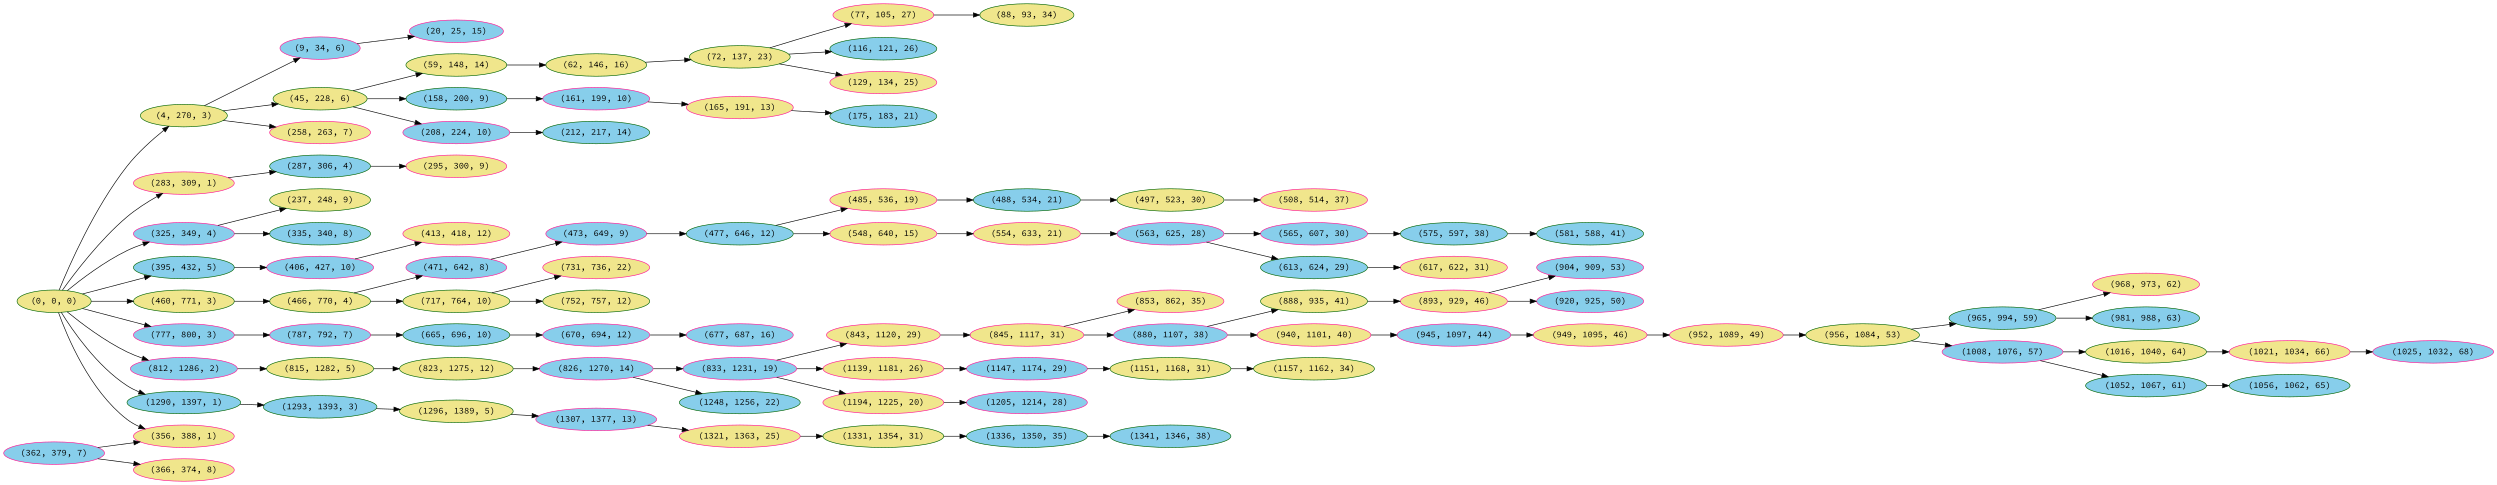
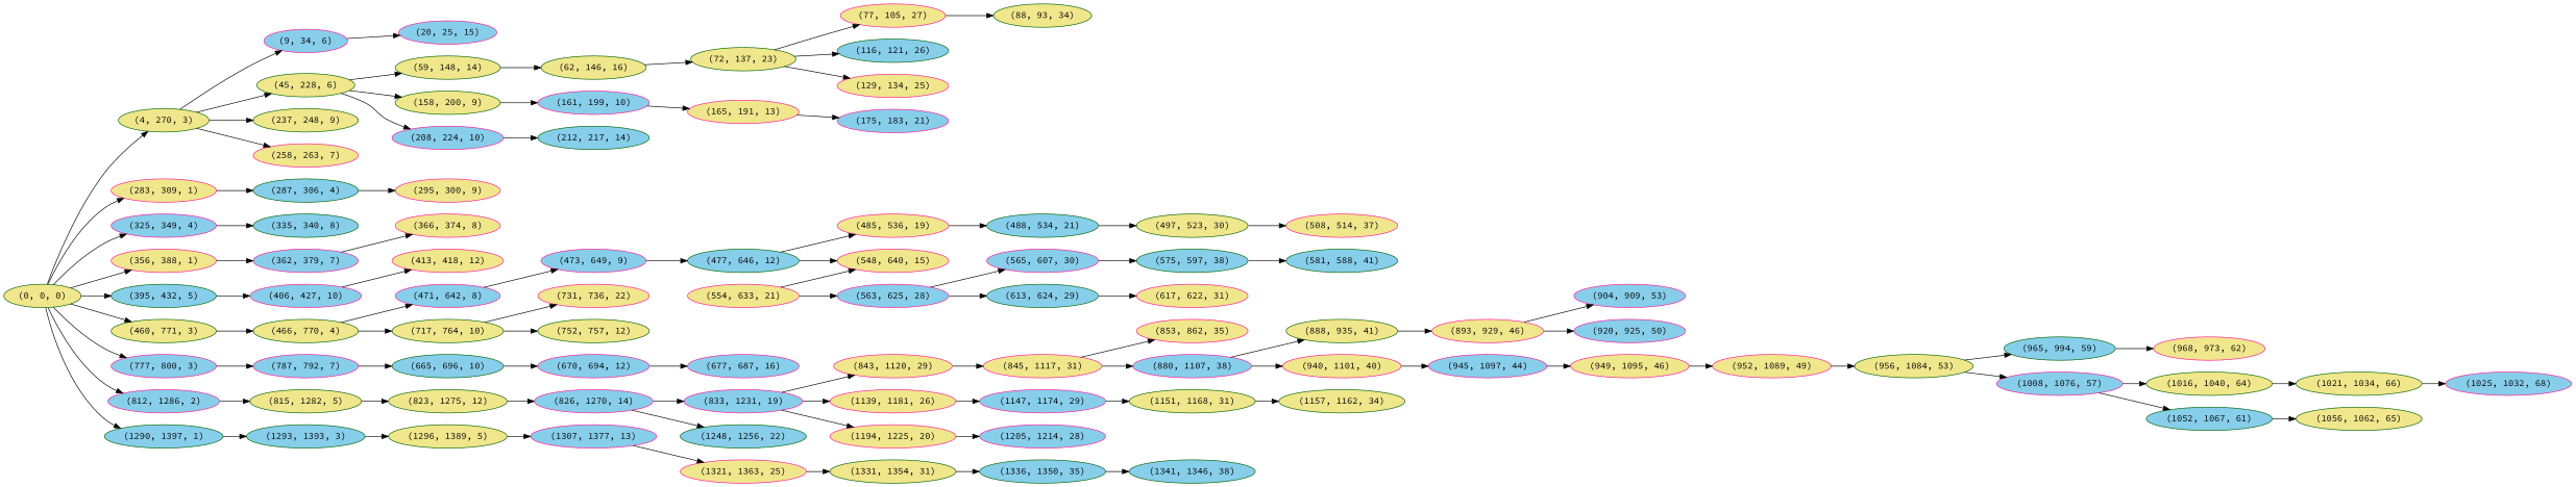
  digraph {
    fontname="Source Code Pro"
    rankdir=LR
    node [color=deeppink fillcolor=khaki fontname="Source Code Pro" style=filled]
    edge [fontname="Source Code Pro"]
    "(0, 0, 0)" [color=darkgreen]
    "(4, 270, 3)" [color=darkgreen]
    "(283, 309, 1)"
    "(325, 349, 4)" [fillcolor=skyblue]
    "(356, 388, 1)"
    "(395, 432, 5)" [color=darkgreen fillcolor=skyblue]
    "(460, 771, 3)" [color=darkgreen]
    "(777, 800, 3)" [fillcolor=skyblue]
    "(812, 1286, 2)" [fillcolor=skyblue]
    "(1290, 1397, 1)" [color=darkgreen fillcolor=skyblue]
    "(9, 34, 6)" [fillcolor=skyblue]
    "(45, 228, 6)" [color=darkgreen]
    "(237, 248, 9)" [color=darkgreen]
    "(258, 263, 7)"
    "(287, 306, 4)" [color=darkgreen fillcolor=skyblue]
    "(335, 340, 8)" [color=darkgreen fillcolor=skyblue]
    "(362, 379, 7)" [fillcolor=skyblue]
    "(406, 427, 10)" [fillcolor=skyblue]
    "(466, 770, 4)" [color=darkgreen]
    "(787, 792, 7)" [fillcolor=skyblue]
    "(815, 1282, 5)" [color=darkgreen]
    "(1293, 1393, 3)" [color=darkgreen fillcolor=skyblue]
    "(20, 25, 15)" [fillcolor=skyblue]
    "(59, 148, 14)" [color=darkgreen]
-   "(158, 200, 9)" [color=darkgreen fillcolor=skyblue]
+   "(158, 200, 9)" [color=darkgreen]
    "(208, 224, 10)" [fillcolor=skyblue]
    "(62, 146, 16)" [color=darkgreen]
    "(161, 199, 10)" [fillcolor=skyblue]
    "(212, 217, 14)" [color=darkgreen fillcolor=skyblue]
    "(72, 137, 23)" [color=darkgreen]
    "(77, 105, 27)"
    "(116, 121, 26)" [color=darkgreen fillcolor=skyblue]
    "(129, 134, 25)"
    "(88, 93, 34)" [color=darkgreen]
    "(165, 191, 13)"
-   "(175, 183, 21)" [color=darkgreen fillcolor=skyblue]
+   "(175, 183, 21)" [fillcolor=skyblue]
    "(295, 300, 9)"
    "(366, 374, 8)"
    "(413, 418, 12)"
    n40 [fillcolor=skyblue label="(471, 642, 8)"]
    "(717, 764, 10)" [color=darkgreen]
    "(473, 649, 9)" [fillcolor=skyblue]
    "(665, 696, 10)" [color=darkgreen fillcolor=skyblue]
    "(670, 694, 12)" [fillcolor=skyblue]
    "(731, 736, 22)"
    "(752, 757, 12)" [color=darkgreen]
    "(477, 646, 12)" [color=darkgreen fillcolor=skyblue]
    "(485, 536, 19)"
    "(548, 640, 15)"
    "(488, 534, 21)" [color=darkgreen fillcolor=skyblue]
    "(554, 633, 21)"
    "(497, 523, 30)" [color=darkgreen]
    "(508, 514, 37)"
    "(563, 625, 28)" [fillcolor=skyblue]
    "(565, 607, 30)" [fillcolor=skyblue]
    "(613, 624, 29)" [color=darkgreen fillcolor=skyblue]
    "(575, 597, 38)" [color=darkgreen fillcolor=skyblue]
    "(617, 622, 31)"
    "(581, 588, 41)" [color=darkgreen fillcolor=skyblue]
    "(677, 687, 16)" [fillcolor=skyblue]
    "(823, 1275, 12)" [color=darkgreen]
    "(826, 1270, 14)" [fillcolor=skyblue]
    "(833, 1231, 19)" [fillcolor=skyblue]
    "(1248, 1256, 22)" [color=darkgreen fillcolor=skyblue]
    "(843, 1120, 29)"
    "(1139, 1181, 26)"
    "(1194, 1225, 20)"
    "(845, 1117, 31)"
    "(1147, 1174, 29)" [fillcolor=skyblue]
    "(1205, 1214, 28)" [fillcolor=skyblue]
    "(853, 862, 35)"
    "(880, 1107, 38)" [fillcolor=skyblue]
    "(888, 935, 41)" [color=darkgreen]
    "(940, 1101, 40)"
    "(893, 929, 46)"
    "(945, 1097, 44)" [fillcolor=skyblue]
    "(904, 909, 53)" [fillcolor=skyblue]
    "(920, 925, 50)" [fillcolor=skyblue]
    "(949, 1095, 46)"
    "(952, 1089, 49)"
    "(956, 1084, 53)" [color=darkgreen]
    "(965, 994, 59)" [color=darkgreen fillcolor=skyblue]
    "(1008, 1076, 57)" [fillcolor=skyblue]
    "(968, 973, 62)"
-   "(981, 988, 63)" [color=darkgreen fillcolor=skyblue]
    "(1016, 1040, 64)" [color=darkgreen]
    "(1052, 1067, 61)" [color=darkgreen fillcolor=skyblue]
-   "(1021, 1034, 66)"
-   "(1056, 1062, 65)" [color=darkgreen fillcolor=skyblue]
+   "(1021, 1034, 66)" [color=darkgreen]
+   "(1056, 1062, 65)" [color=darkgreen]
    "(1025, 1032, 68)" [fillcolor=skyblue]
    "(1151, 1168, 31)" [color=darkgreen]
    "(1157, 1162, 34)" [color=darkgreen]
    "(1296, 1389, 5)" [color=darkgreen]
    "(1307, 1377, 13)" [fillcolor=skyblue]
    "(1321, 1363, 25)"
    "(1331, 1354, 31)" [color=darkgreen]
    "(1336, 1350, 35)" [color=darkgreen fillcolor=skyblue]
    "(1341, 1346, 38)" [color=darkgreen fillcolor=skyblue]
    "(0, 0, 0)" -> "(4, 270, 3)"
    "(0, 0, 0)" -> "(283, 309, 1)"
    "(0, 0, 0)" -> "(325, 349, 4)"
    "(0, 0, 0)" -> "(356, 388, 1)"
    "(0, 0, 0)" -> "(395, 432, 5)"
    "(0, 0, 0)" -> "(460, 771, 3)"
    "(0, 0, 0)" -> "(777, 800, 3)"
    "(0, 0, 0)" -> "(812, 1286, 2)"
    "(0, 0, 0)" -> "(1290, 1397, 1)"
    "(4, 270, 3)" -> "(9, 34, 6)"
    "(4, 270, 3)" -> "(45, 228, 6)"
-   "(325, 349, 4)" -> "(237, 248, 9)"
+   "(4, 270, 3)" -> "(237, 248, 9)"
    "(4, 270, 3)" -> "(258, 263, 7)"
    "(283, 309, 1)" -> "(287, 306, 4)"
    "(325, 349, 4)" -> "(335, 340, 8)"
-   "(362, 379, 7)" -> "(356, 388, 1)"
+   "(356, 388, 1)" -> "(362, 379, 7)"
    "(395, 432, 5)" -> "(406, 427, 10)"
    "(460, 771, 3)" -> "(466, 770, 4)"
    "(777, 800, 3)" -> "(787, 792, 7)"
    "(812, 1286, 2)" -> "(815, 1282, 5)"
    "(1290, 1397, 1)" -> "(1293, 1393, 3)"
    "(9, 34, 6)" -> "(20, 25, 15)"
    "(45, 228, 6)" -> "(59, 148, 14)"
    "(45, 228, 6)" -> "(158, 200, 9)"
    "(45, 228, 6)" -> "(208, 224, 10)"
    "(287, 306, 4)" -> "(295, 300, 9)"
    "(362, 379, 7)" -> "(366, 374, 8)"
    "(406, 427, 10)" -> "(413, 418, 12)"
    "(466, 770, 4)" -> n40
    "(466, 770, 4)" -> "(717, 764, 10)"
    "(787, 792, 7)" -> "(665, 696, 10)"
    "(815, 1282, 5)" -> "(823, 1275, 12)"
    "(1293, 1393, 3)" -> "(1296, 1389, 5)"
    "(59, 148, 14)" -> "(62, 146, 16)"
    "(158, 200, 9)" -> "(161, 199, 10)"
    "(208, 224, 10)" -> "(212, 217, 14)"
    "(62, 146, 16)" -> "(72, 137, 23)"
    "(161, 199, 10)" -> "(165, 191, 13)"
    "(72, 137, 23)" -> "(77, 105, 27)"
    "(72, 137, 23)" -> "(116, 121, 26)"
    "(72, 137, 23)" -> "(129, 134, 25)"
    "(77, 105, 27)" -> "(88, 93, 34)"
    "(165, 191, 13)" -> "(175, 183, 21)"
    n40 -> "(473, 649, 9)"
    "(717, 764, 10)" -> "(731, 736, 22)"
    "(717, 764, 10)" -> "(752, 757, 12)"
    "(473, 649, 9)" -> "(477, 646, 12)"
    "(665, 696, 10)" -> "(670, 694, 12)"
    "(670, 694, 12)" -> "(677, 687, 16)"
    "(477, 646, 12)" -> "(485, 536, 19)"
    "(477, 646, 12)" -> "(548, 640, 15)"
    "(485, 536, 19)" -> "(488, 534, 21)"
-   "(548, 640, 15)" -> "(554, 633, 21)"
+   "(554, 633, 21)" -> "(548, 640, 15)"
    "(488, 534, 21)" -> "(497, 523, 30)"
    "(554, 633, 21)" -> "(563, 625, 28)"
    "(497, 523, 30)" -> "(508, 514, 37)"
    "(563, 625, 28)" -> "(565, 607, 30)"
    "(563, 625, 28)" -> "(613, 624, 29)"
    "(565, 607, 30)" -> "(575, 597, 38)"
    "(613, 624, 29)" -> "(617, 622, 31)"
    "(575, 597, 38)" -> "(581, 588, 41)"
    "(823, 1275, 12)" -> "(826, 1270, 14)"
    "(826, 1270, 14)" -> "(833, 1231, 19)"
    "(826, 1270, 14)" -> "(1248, 1256, 22)"
    "(833, 1231, 19)" -> "(843, 1120, 29)"
    "(833, 1231, 19)" -> "(1139, 1181, 26)"
    "(833, 1231, 19)" -> "(1194, 1225, 20)"
    "(843, 1120, 29)" -> "(845, 1117, 31)"
    "(1139, 1181, 26)" -> "(1147, 1174, 29)"
    "(1194, 1225, 20)" -> "(1205, 1214, 28)"
    "(845, 1117, 31)" -> "(853, 862, 35)"
    "(845, 1117, 31)" -> "(880, 1107, 38)"
    "(1147, 1174, 29)" -> "(1151, 1168, 31)"
    "(880, 1107, 38)" -> "(888, 935, 41)"
    "(880, 1107, 38)" -> "(940, 1101, 40)"
    "(888, 935, 41)" -> "(893, 929, 46)"
    "(940, 1101, 40)" -> "(945, 1097, 44)"
    "(893, 929, 46)" -> "(904, 909, 53)"
    "(893, 929, 46)" -> "(920, 925, 50)"
    "(945, 1097, 44)" -> "(949, 1095, 46)"
    "(949, 1095, 46)" -> "(952, 1089, 49)"
    "(952, 1089, 49)" -> "(956, 1084, 53)"
    "(956, 1084, 53)" -> "(965, 994, 59)"
    "(956, 1084, 53)" -> "(1008, 1076, 57)"
    "(965, 994, 59)" -> "(968, 973, 62)"
-   "(965, 994, 59)" -> "(981, 988, 63)"
    "(1008, 1076, 57)" -> "(1016, 1040, 64)"
    "(1008, 1076, 57)" -> "(1052, 1067, 61)"
    "(1016, 1040, 64)" -> "(1021, 1034, 66)"
    "(1052, 1067, 61)" -> "(1056, 1062, 65)"
    "(1021, 1034, 66)" -> "(1025, 1032, 68)"
    "(1151, 1168, 31)" -> "(1157, 1162, 34)"
    "(1296, 1389, 5)" -> "(1307, 1377, 13)"
    "(1307, 1377, 13)" -> "(1321, 1363, 25)"
    "(1321, 1363, 25)" -> "(1331, 1354, 31)"
    "(1331, 1354, 31)" -> "(1336, 1350, 35)"
    "(1336, 1350, 35)" -> "(1341, 1346, 38)"
  }
